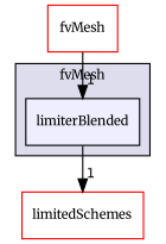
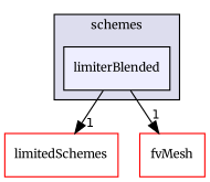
  digraph {
    compound=true
    fontname=Merriweather
    node [fontname=Merriweather fontsize=10 shape=box color=red]
    edge [fontname=Merriweather headlabel=1 labeldistance=1.5 labelfontname=Helvetica labelfontsize=10]
    n1 [fillcolor="#eeeeff" label=limiterBlended pencolor=black style=filled color=""]
    n2 [label=limitedSchemes]
    n3 [label=fvMesh]
    subgraph cluster_1 {
      bgcolor="#ddddee"
      fontsize=10
-     label=fvMesh
+     label=schemes
      pencolor=black
      n1
    }
    n1 -> n2
-   n3 -> n1
+   n1 -> n3
  }
